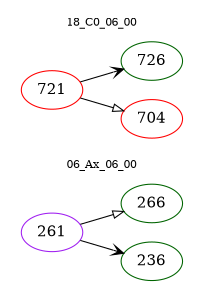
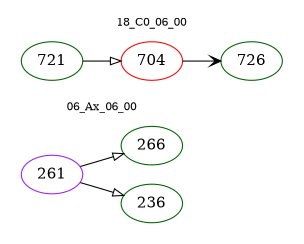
  digraph {
    rankdir=LR
    node [color=darkgreen]
    edge [arrowhead=vee color=black]
    n1 [color=purple label=261]
    n2 [label=236]
    n3 [label=266]
-   n4 [color=red label=721]
+   n4 [label=721]
    n5 [color=red label=704]
    n6 [label=726]
    subgraph cluster_1 {
      color=white
      fontsize=10
      label="06_Ax_06_00"
      n1
      n2
      n3
    }
    subgraph cluster_2 {
      color=white
      fontsize=10
      label="18_C0_06_00"
      n4
      n5
      n6
    }
-   n1 -> n2
+   n1 -> n2 [arrowhead=onormal]
    n1 -> n3 [arrowhead=onormal]
    n4 -> n5 [arrowhead=onormal]
-   n4 -> n6
+   n5 -> n6
  }
